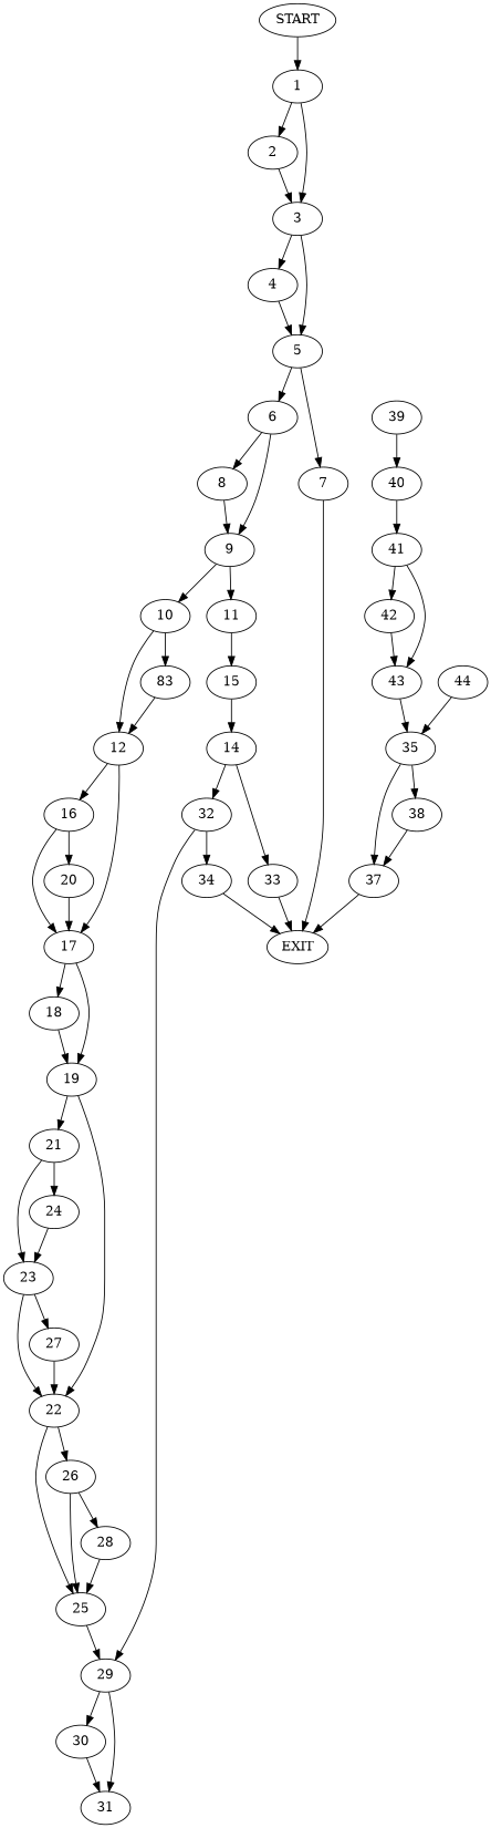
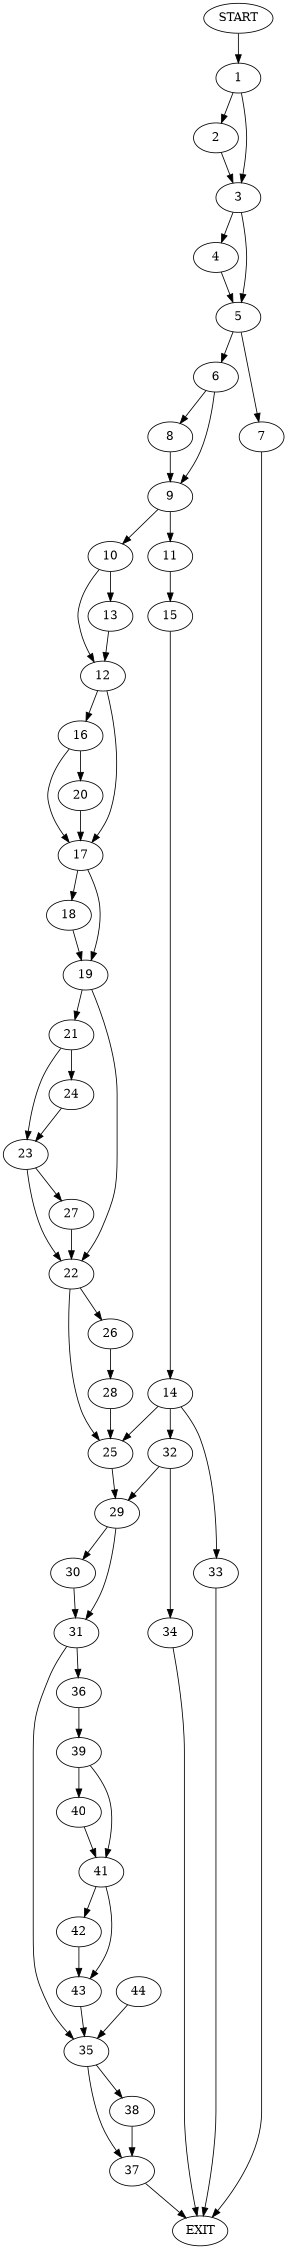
  digraph {
    n1 [label=START]
    1
    2
    3
    n5 [label=EXIT]
    4
    5
    6
    7
    8
    9
    10
    11
    12
-   13 [label=83]
+   13
    15
    16
    17
    14
    32
    33
    20
    18
    19
    29
    34
    21
    22
    23
    24
    25
    26
    27
    28
    30
    31
    35
+   36
    37
    38
    39
    40
    41
    42
    43
    44
    n1 -> 1
    1 -> 2
    1 -> 3
    2 -> 3
    3 -> 4
    3 -> 5
    4 -> 5
    5 -> 6
    5 -> 7
    6 -> 8
    6 -> 9
    7 -> n5
    8 -> 9
    9 -> 10
    9 -> 11
    10 -> 12
    10 -> 13
    11 -> 15
    12 -> 16
    12 -> 17
    13 -> 12
    15 -> 14
    16 -> 17
    16 -> 20
    17 -> 18
    17 -> 19
    14 -> 32
    14 -> 33
    32 -> 29
    32 -> 34
    33 -> n5
    20 -> 17
    18 -> 19
    19 -> 21
    19 -> 22
    29 -> 30
    29 -> 31
    34 -> n5
    21 -> 23
    21 -> 24
    22 -> 25
    22 -> 26
    23 -> 22
    23 -> 27
    24 -> 23
    25 -> 29
-   26 -> 25
+   14 -> 25
    26 -> 28
    27 -> 22
    28 -> 25
    30 -> 31
+   31 -> 35
+   31 -> 36
    35 -> 37
    35 -> 38
+   36 -> 39
    37 -> n5
    38 -> 37
    39 -> 40
+   39 -> 41
    40 -> 41
    41 -> 42
    41 -> 43
    42 -> 43
    43 -> 35
    44 -> 35
  }
